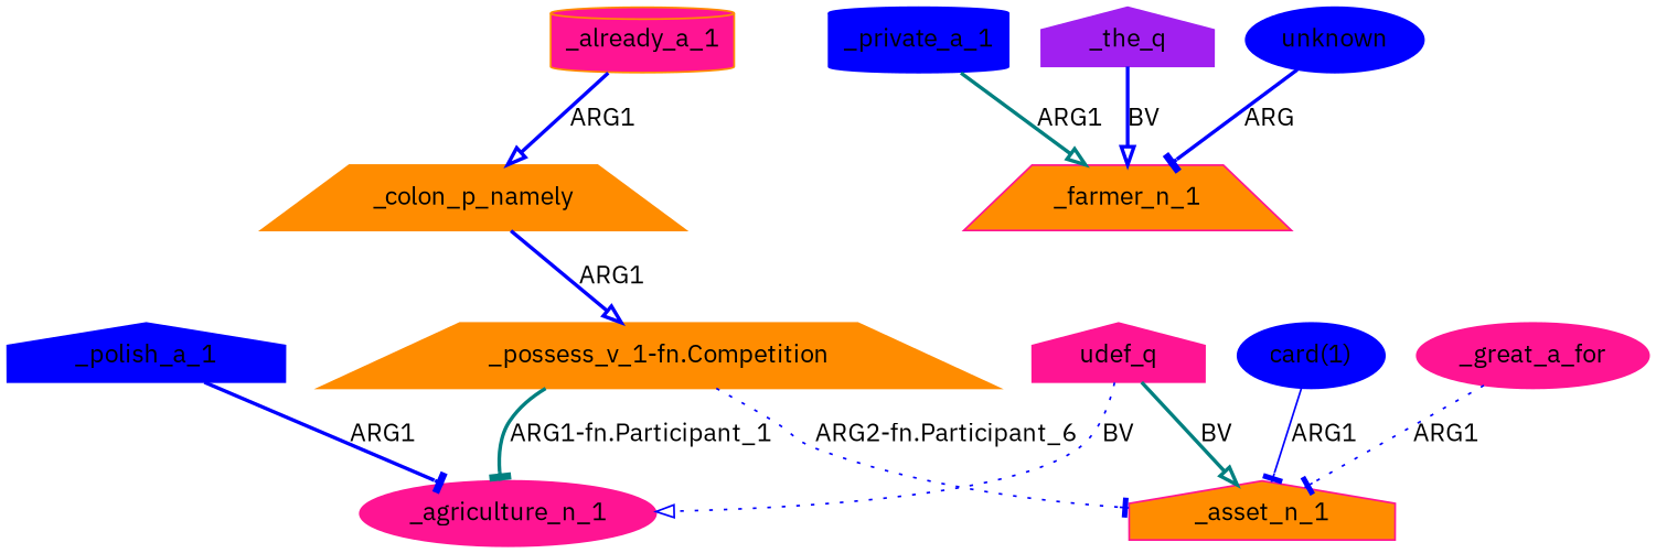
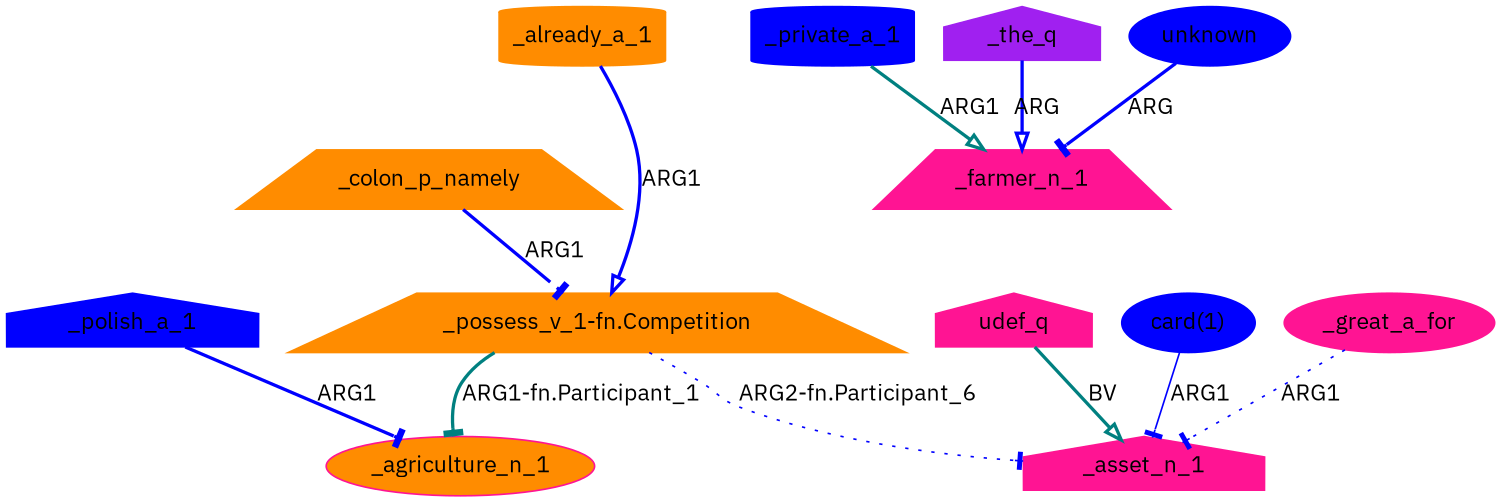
  digraph {
    fontname="IBM Plex Sans"
    node [color=deeppink fontname="IBM Plex Sans" shape=house style=filled]
    edge [arrowhead=tee color=blue fontname="IBM Plex Sans" style=bold]
    _polish_a_1 [color=blue]
-   _agriculture_n_1 [shape=ellipse]
+   _agriculture_n_1 [shape=ellipse fillcolor=darkorange]
    _private_a_1 [color=blue shape=cylinder]
-   _farmer_n_1 [shape=trapezium fillcolor=darkorange]
+   _farmer_n_1 [shape=trapezium]
    "card(1)" [color=blue shape=ellipse]
-   _asset_n_1 [fillcolor=darkorange]
+   _asset_n_1
    "_possess_v_1-fn.Competition" [color=darkorange shape=trapezium]
    _great_a_for [shape=ellipse]
    udef_q
    _the_q [color=purple]
    _colon_p_namely [color=darkorange shape=trapezium]
-   _already_a_1 [color=darkorange shape=cylinder fillcolor=deeppink]
+   _already_a_1 [color=darkorange shape=cylinder]
    unknown [color=blue shape=ellipse]
    _polish_a_1 -> _agriculture_n_1 [label=ARG1]
    _private_a_1 -> _farmer_n_1 [arrowhead=onormal color=teal label=ARG1]
    "card(1)" -> _asset_n_1 [label=ARG1 style=solid]
    "_possess_v_1-fn.Competition" -> _agriculture_n_1 [color=teal label="ARG1-fn.Participant_1"]
    "_possess_v_1-fn.Competition" -> _asset_n_1 [label="ARG2-fn.Participant_6" style=dotted]
    _great_a_for -> _asset_n_1 [label=ARG1 style=dotted]
-   udef_q -> _agriculture_n_1 [arrowhead=onormal label=BV style=dotted]
    udef_q -> _asset_n_1 [arrowhead=onormal color=teal label=BV]
-   _the_q -> _farmer_n_1 [arrowhead=onormal label=BV]
-   _colon_p_namely -> "_possess_v_1-fn.Competition" [arrowhead=onormal label=ARG1]
-   _already_a_1 -> _colon_p_namely [arrowhead=onormal label=ARG1]
+   _the_q -> _farmer_n_1 [arrowhead=onormal label=ARG]
+   _colon_p_namely -> "_possess_v_1-fn.Competition" [label=ARG1]
+   _already_a_1 -> "_possess_v_1-fn.Competition" [arrowhead=onormal label=ARG1]
    unknown -> _farmer_n_1 [label=ARG]
  }
